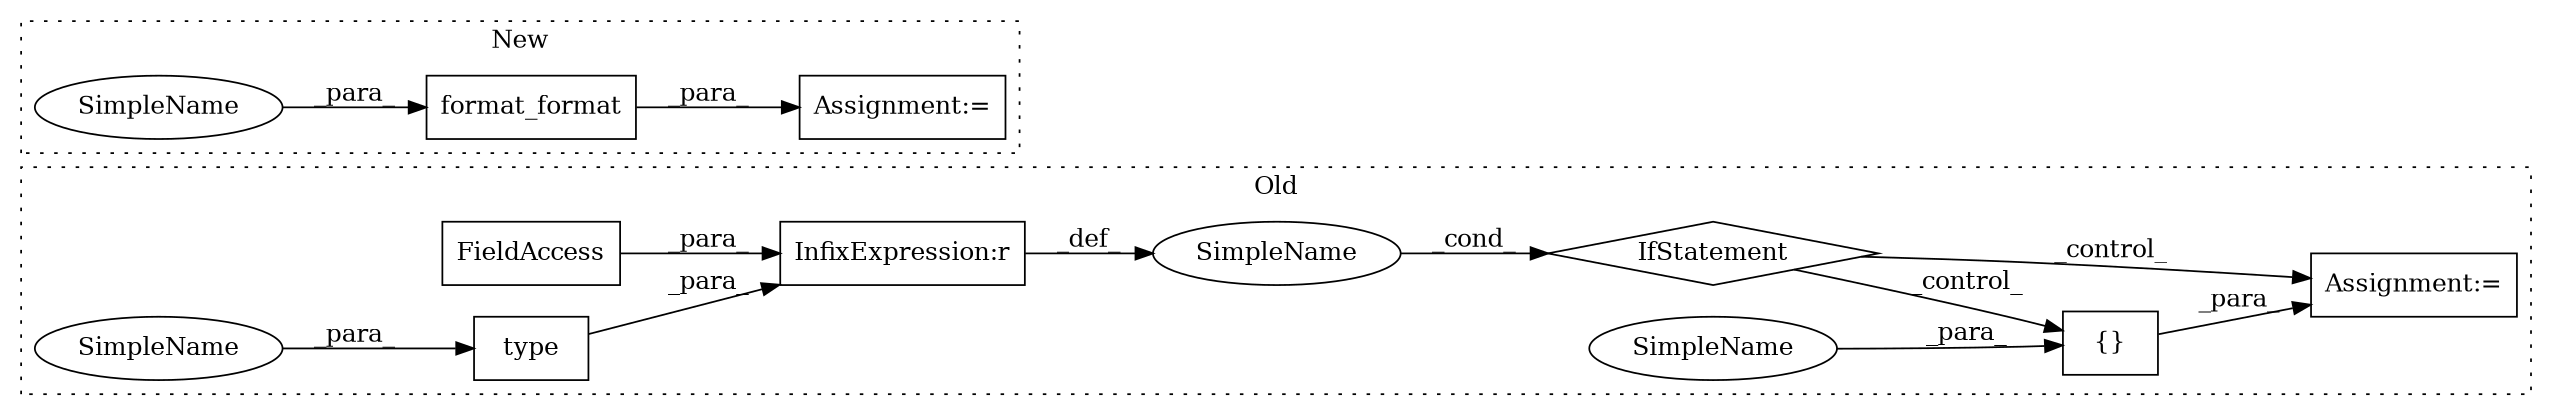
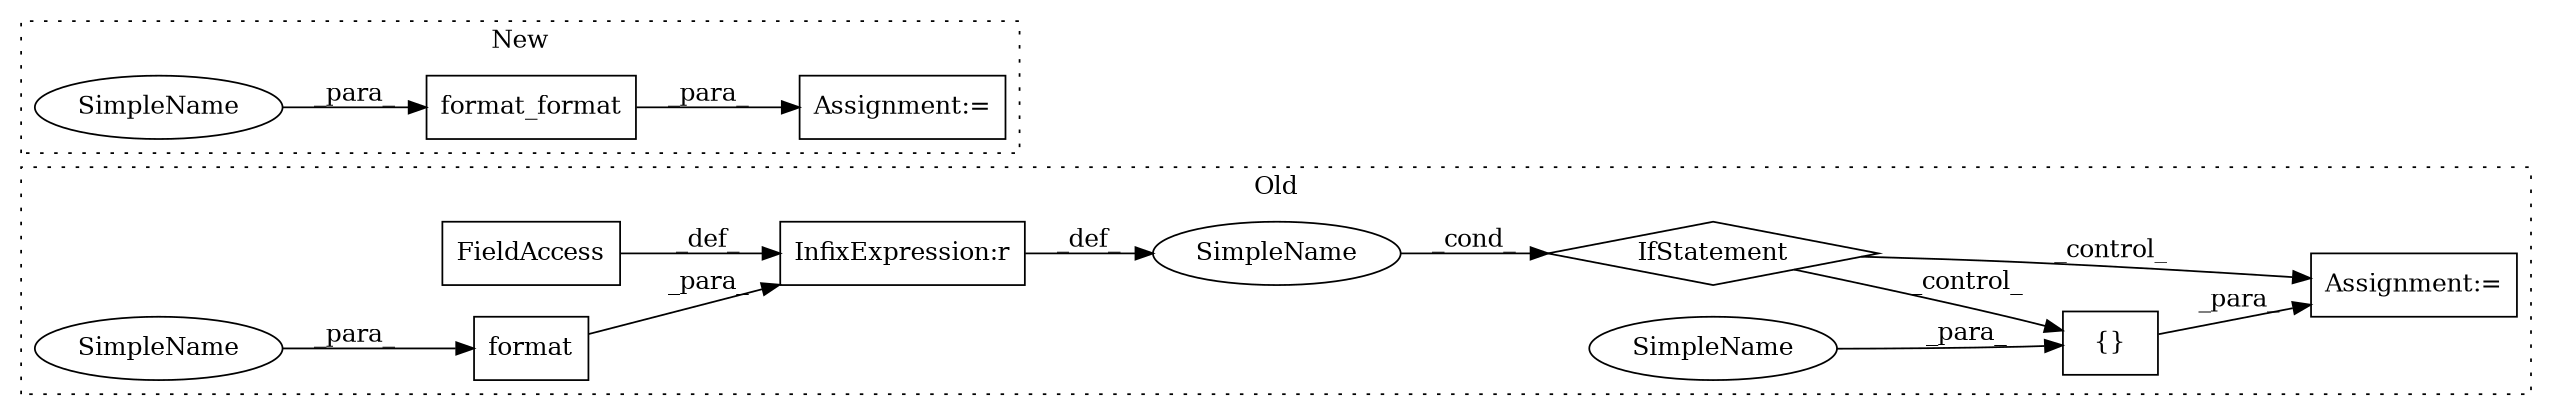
  digraph {
    rankdir=LR
    node [a=42 l=1 shape=box]
-   n1 [a=32 l="5,1" label=type s="1403,1409"]
+   n1 [a=32 l="5,1" label=format s="1403,1409"]
    n2 [a=4 l="1,1" label="{}" s="1461,1463"]
    n3 [a=27 l=4 label="InfixExpression:r" s=1410]
    n4 [a=22 l=4 label=FieldAccess s=1414]
    n5 [label=SimpleName shape=ellipse l=""]
    n6 [a=25 l="4,2" label=IfStatement s="1399,1418" shape=diamond]
    n7 [a=7 label="Assignment:=" s=1451]
    n8 [label=SimpleName s=1408 shape=ellipse]
    n9 [label=SimpleName s=1462 shape=ellipse]
    n10 [a=32 l="12,1" label=format_format s="1435,1448"]
    n11 [a=7 label="Assignment:=" s=1434]
    n12 [label=SimpleName s=1447 shape=ellipse]
    subgraph cluster_1 {
      label=Old
      style=dotted
      n1
      n2
      n3
      n4
      n5
      n6
      n7
      n8
      n9
    }
    subgraph cluster_2 {
      label=New
      style=dotted
      n10
      n11
      n12
    }
    n1 -> n3 [label=_para_]
    n2 -> n7 [label=_para_]
    n3 -> n5 [label=_def_]
-   n4 -> n3 [label=_para_]
+   n4 -> n3 [label=_def_]
    n5 -> n6 [label=_cond_]
    n6 -> n2 [label=_control_]
    n6 -> n7 [label=_control_]
    n8 -> n1 [label=_para_]
    n9 -> n2 [label=_para_]
    n10 -> n11 [label=_para_]
    n12 -> n10 [label=_para_]
  }
